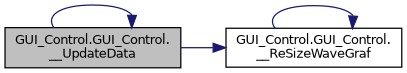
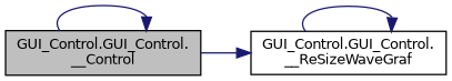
  digraph {
    rankdir=LR
    node [color=black fontname=Helvetica fontsize=10 shape=record style=filled]
    edge [color=midnightblue fontname=Helvetica fontsize=10 labelfontname=Helvetica labelfontsize=10 style=solid]
-   n1 [fillcolor=grey75 fontcolor=black height=0.2 label="GUI_Control.GUI_Control.\l__UpdateData" width=0.4]
+   n1 [fillcolor=grey75 fontcolor=black height=0.2 label="GUI_Control.GUI_Control.\l__Control" width=0.4]
    n2 [fillcolor=white height=0.2 label="GUI_Control.GUI_Control.\l__ReSizeWaveGraf" width=0.4]
    n1 -> n1
    n1 -> n2
    n2 -> n2
  }
